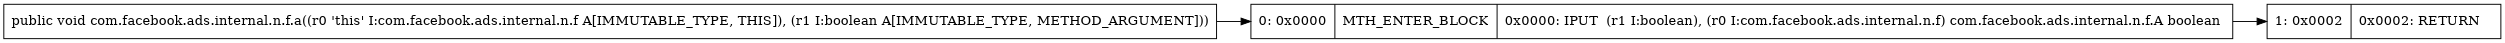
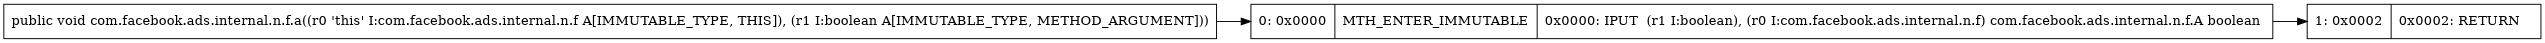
  digraph {
    rankdir=LR
    node [shape=record]
-   n1 [label="{0\:\ 0x0000|MTH_ENTER_BLOCK\l|0x0000: IPUT  (r1 I:boolean), (r0 I:com.facebook.ads.internal.n.f) com.facebook.ads.internal.n.f.A boolean \l}"]
+   n1 [label="{0\:\ 0x0000|MTH_ENTER_IMMUTABLE\l|0x0000: IPUT  (r1 I:boolean), (r0 I:com.facebook.ads.internal.n.f) com.facebook.ads.internal.n.f.A boolean \l}"]
    n2 [label="{1\:\ 0x0002|0x0002: RETURN   \l}"]
    n3 [label="{public void com.facebook.ads.internal.n.f.a((r0 'this' I:com.facebook.ads.internal.n.f A[IMMUTABLE_TYPE, THIS]), (r1 I:boolean A[IMMUTABLE_TYPE, METHOD_ARGUMENT])) }"]
    n1 -> n2
    n3 -> n1
  }
